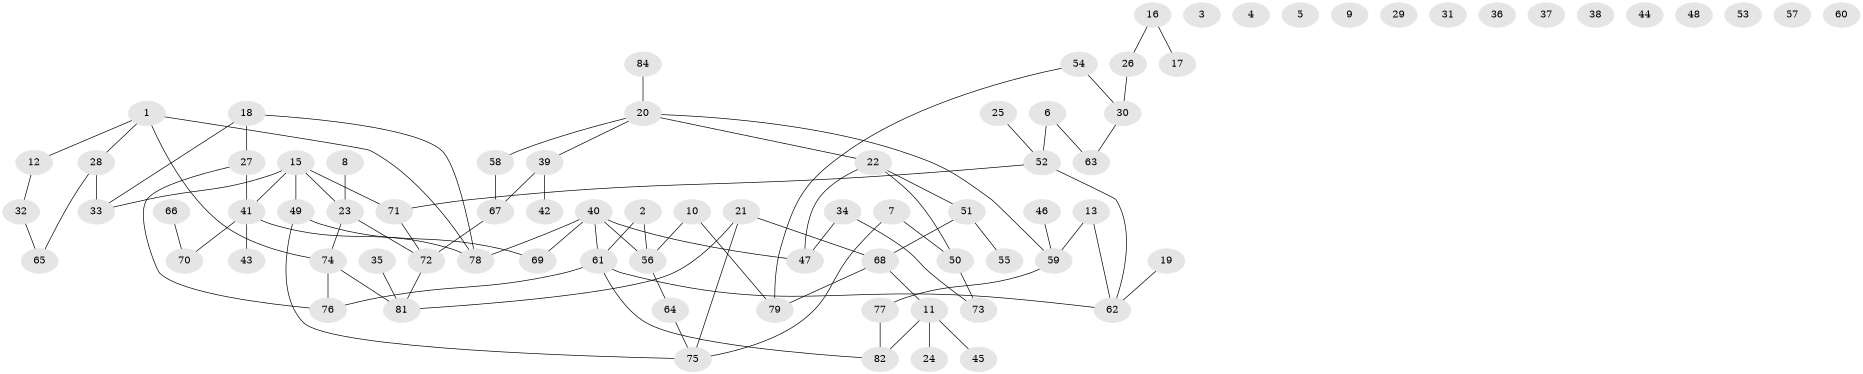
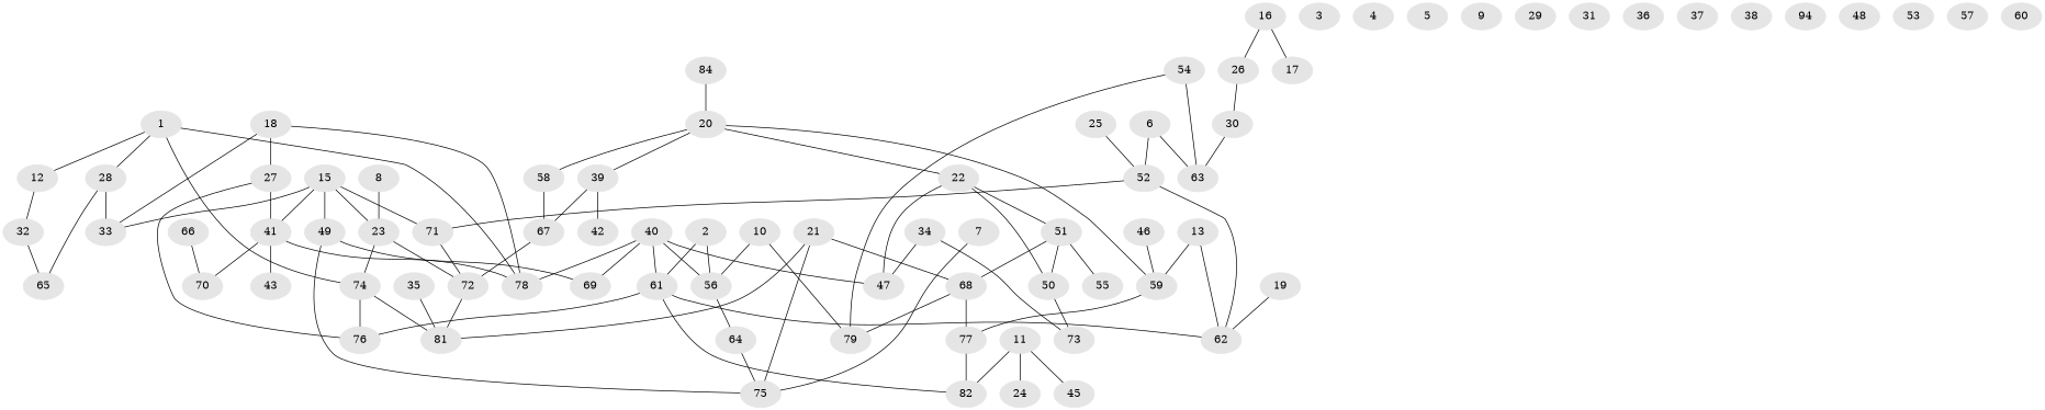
  graph {
    node [color=gray90 style=filled]
    1
    12
    28
    74
    78
    32
    22
    50
    47
    51
    33
    65
    81
    76
    2
    56
    61
    64
    82
    62
    3
    4
    5
    6
    52
    63
    71
    7
    75
    73
    8
    23
    72
    9
    10
    79
    11
    24
    45
    13
    59
    77
    n43 [label=84]
    20
    39
    58
    15
    41
    49
    43
    70
    69
    16
    17
    26
    30
    18
    27
    19
    42
    67
    21
    68
    55
    25
    29
    31
    34
    35
    36
    37
    38
    40
-   44
+   44 [label=94]
    46
    48
    53
    54
    57
    60
    66
    1 -- 12
    1 -- 28
    1 -- 74
    1 -- 78
    12 -- 32
    28 -- 33
    28 -- 65
    74 -- 81
    74 -- 76
    32 -- 65
    22 -- 50
    22 -- 47
    22 -- 51
    50 -- 73
    51 -- 68
    51 -- 55
    2 -- 56
    2 -- 61
    56 -- 64
    61 -- 76
    61 -- 82
    61 -- 62
    64 -- 75
    6 -- 52
    6 -- 63
    52 -- 62
    52 -- 71
    71 -- 72
-   7 -- 50
+   51 -- 50
    7 -- 75
    8 -- 23
    23 -- 74
    23 -- 72
    72 -- 81
    10 -- 56
    10 -- 79
    11 -- 82
    11 -- 24
    11 -- 45
    13 -- 62
    13 -- 59
    59 -- 77
    77 -- 82
    n43 -- 20
    20 -- 22
    20 -- 59
    20 -- 39
    20 -- 58
    39 -- 42
    39 -- 67
    58 -- 67
    15 -- 33
    15 -- 71
    15 -- 23
    15 -- 41
    15 -- 49
    41 -- 78
    41 -- 43
    41 -- 70
    49 -- 75
    49 -- 69
    16 -- 17
    16 -- 26
    26 -- 30
    30 -- 63
    18 -- 78
    18 -- 33
    18 -- 27
    27 -- 76
    27 -- 41
    19 -- 62
    67 -- 72
    21 -- 81
    21 -- 75
    21 -- 68
    68 -- 79
-   68 -- 11
+   68 -- 77
    25 -- 52
    34 -- 47
    34 -- 73
    35 -- 81
    40 -- 78
    40 -- 47
    40 -- 56
    40 -- 61
    40 -- 69
    46 -- 59
-   54 -- 30
+   54 -- 63
    54 -- 79
    66 -- 70
  }
